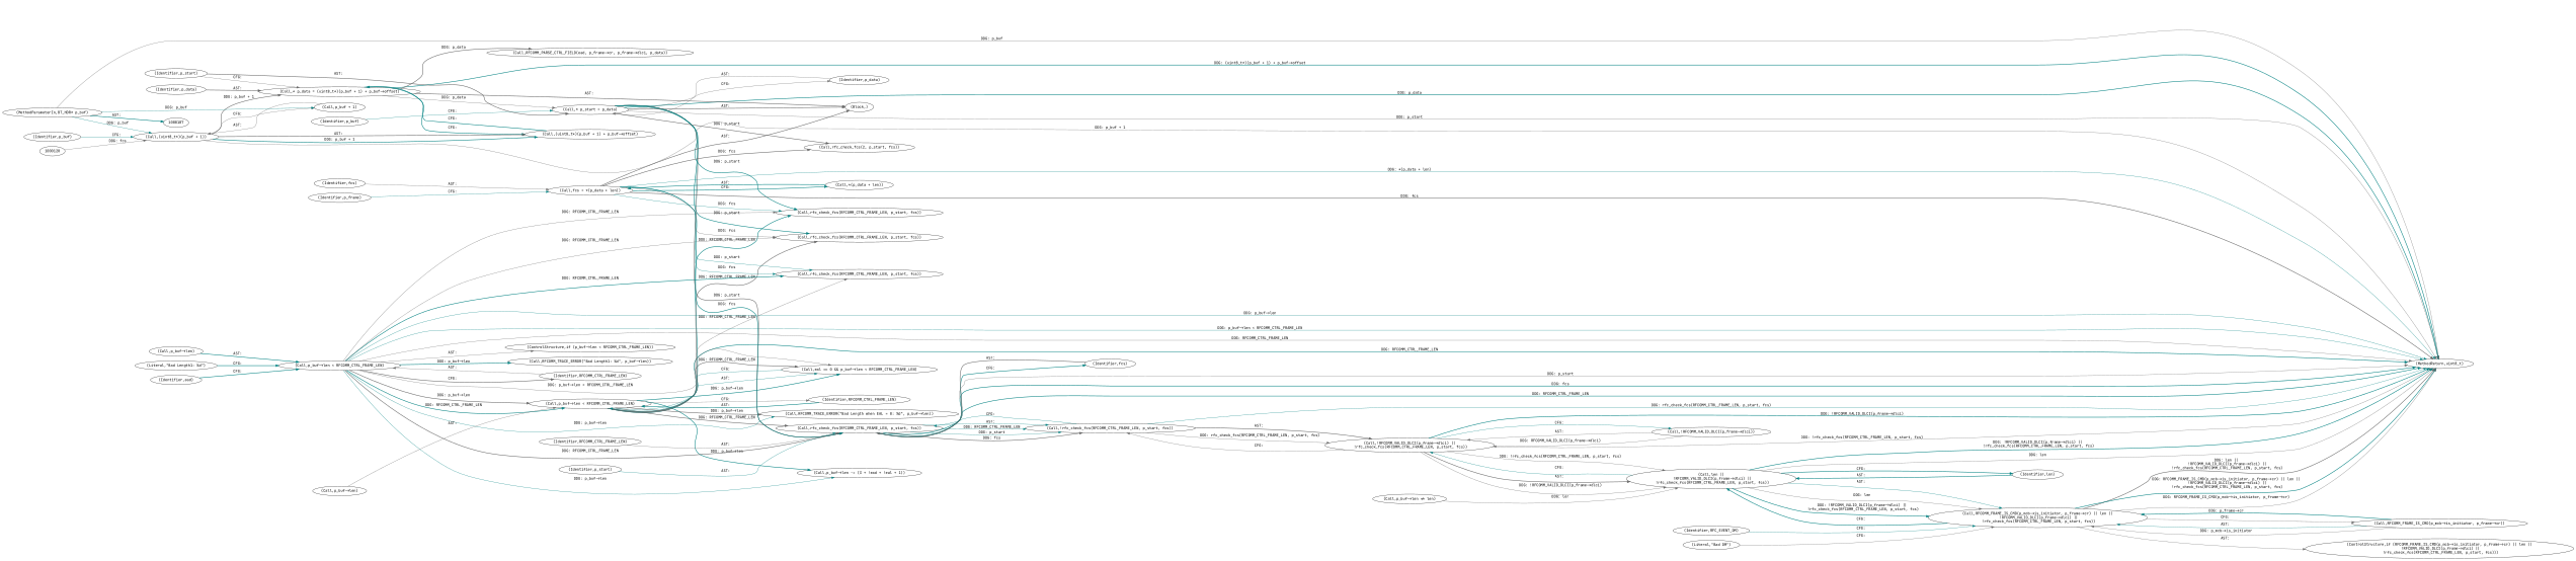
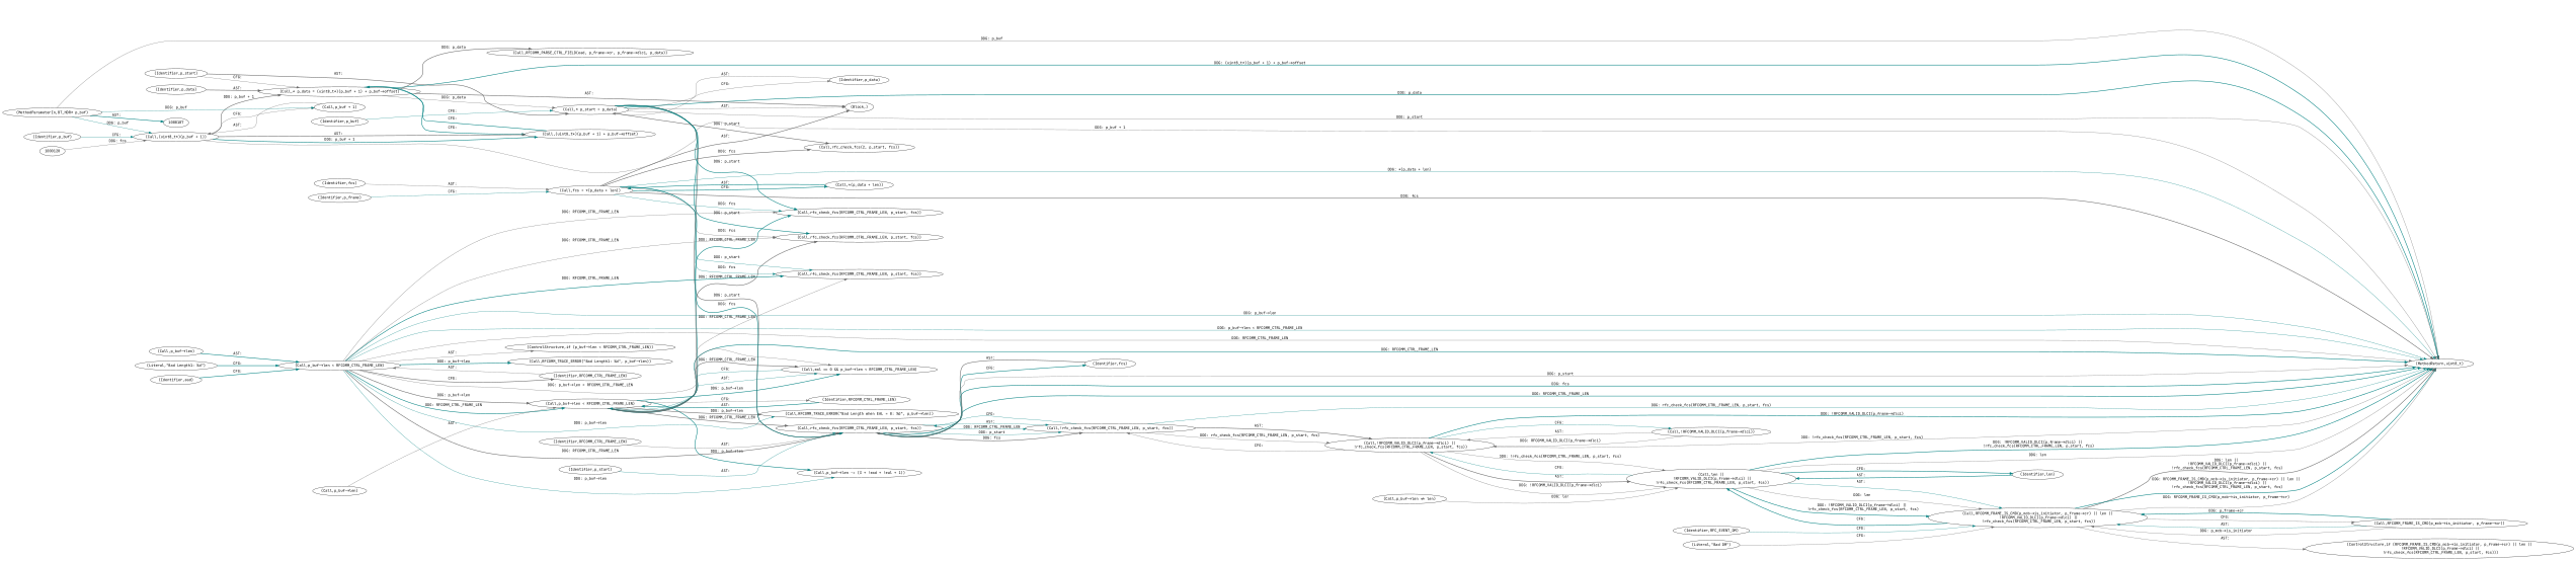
  digraph {
    fontname="JetBrains Mono"
    rankdir=LR
    node [fontname="JetBrains Mono"]
    edge [color=gray40 fontname="JetBrains Mono" style=solid]
    n1 [label="(Call,rfc_check_fcs(RFCOMM_CTRL_FRAME_LEN, p_start, fcs))"]
    n2 [label="(Call,!rfc_check_fcs(RFCOMM_CTRL_FRAME_LEN, p_start, fcs))"]
    n3 [label="(Identifier,fcs)"]
    n4 [label="(MethodReturn,uint8_t)"]
    n5 [label="(Call,!RFCOMM_VALID_DLCI(p_frame->dlci) ||\n !rfc_check_fcs(RFCOMM_CTRL_FRAME_LEN, p_start, fcs))"]
    n6 [label="(Call,p_buf->len < RFCOMM_CTRL_FRAME_LEN)"]
    n7 [label="(Call,eal == 0 && p_buf->len < RFCOMM_CTRL_FRAME_LEN)"]
    n8 [label="(Call,rfc_check_fcs(RFCOMM_CTRL_FRAME_LEN, p_start, fcs))"]
    n9 [label="(Call,p_buf->len -= (3 + !ead + !eal + 1))"]
    n10 [label="(Call,RFCOMM_TRACE_ERROR(\"Bad Length when EAL = 0: %d\", p_buf->len))"]
    n11 [label="(Call,rfc_check_fcs(RFCOMM_CTRL_FRAME_LEN, p_start, fcs))"]
    n12 [label="(Call,rfc_check_fcs(RFCOMM_CTRL_FRAME_LEN, p_start, fcs))"]
    n13 [label="(Identifier,RFCOMM_CTRL_FRAME_LEN)"]
    n14 [label="(Call,p_buf->len < RFCOMM_CTRL_FRAME_LEN)"]
    n15 [label="(ControlStructure,if (p_buf->len < RFCOMM_CTRL_FRAME_LEN))"]
    n16 [label="(Call,RFCOMM_TRACE_ERROR(\"Bad Length1: %d\", p_buf->len))"]
    n17 [label="(Identifier,RFCOMM_CTRL_FRAME_LEN)"]
    n18 [label="(Call,* p_start = p_data)"]
    n19 [label="(Block,)"]
    n20 [label="(Call,rfc_check_fcs(2, p_start, fcs))"]
    n21 [label="(Identifier,p_data)"]
    n22 [label="(Call,* p_data = (uint8_t*)(p_buf + 1) + p_buf->offset)"]
    n23 [label="(Call,(uint8_t*)(p_buf + 1) + p_buf->offset)"]
    n24 [label="(Call,RFCOMM_PARSE_CTRL_FIELD(ead, p_frame->cr, p_frame->dlci, p_data))"]
    n25 [label="(Call,(uint8_t*)(p_buf + 1))"]
    n26 [label="(Call,p_buf + 1)"]
    n27 [label="(MethodParameterIn,BT_HDR* p_buf)"]
    1000107
    n29 [label="(Call,fcs = *(p_data + len))"]
    n30 [label="(Call,*(p_data + len))"]
    n31 [label="(Call,len ||\n !RFCOMM_VALID_DLCI(p_frame->dlci) ||\n !rfc_check_fcs(RFCOMM_CTRL_FRAME_LEN, p_start, fcs))"]
    n32 [label="(Call,!RFCOMM_VALID_DLCI(p_frame->dlci))"]
    n33 [label="(Call,RFCOMM_FRAME_IS_CMD(p_mcb->is_initiator, p_frame->cr) || len ||\n !RFCOMM_VALID_DLCI(p_frame->dlci) ||\n !rfc_check_fcs(RFCOMM_CTRL_FRAME_LEN, p_start, fcs))"]
    n34 [label="(Identifier,len)"]
    n35 [label="(Call,RFCOMM_FRAME_IS_CMD(p_mcb->is_initiator, p_frame->cr))"]
    n36 [label="(ControlStructure,if (RFCOMM_FRAME_IS_CMD(p_mcb->is_initiator, p_frame->cr) || len ||\n !RFCOMM_VALID_DLCI(p_frame->dlci) ||\n !rfc_check_fcs(RFCOMM_CTRL_FRAME_LEN, p_start, fcs)))"]
    n37 [label="(Identifier,p_data)"]
    n38 [label="(Literal,\"Bad Length1: %d\")"]
    n39 [label="(Identifier,RFC_EVENT_DM)"]
    n40 [label="(Literal,\"Bad DM\")"]
    n41 [label="(Identifier,p_start)"]
    n42 [label="(Identifier,p_frame)"]
    n43 [label="(Identifier,p_start)"]
    n44 [label="(Identifier,p_buf)"]
    n45 [label="(Identifier,ead)"]
    n46 [label="(Call,p_buf->len != len)"]
    n47 [label="(Call,p_buf->len)"]
    n48 [label="(Identifier,RFCOMM_CTRL_FRAME_LEN)"]
    n49 [label="(Identifier,fcs)"]
    n50 [label="(Identifier,p_buf)"]
    n51 [label="(Call,p_buf->len)"]
    1000120
    n1 -> n2 [color=teal label="AST: "]
    n1 -> n2 [color=teal label="DDG: RFCOMM_CTRL_FRAME_LEN"]
    n1 -> n2 [color=teal label="DDG: p_start"]
    n1 -> n2 [label="DDG: fcs" style=bold]
    n1 -> n3 [color=teal label="CFG: " style=bold]
    n1 -> n4 [color=teal label="DDG: fcs" style=bold]
    n1 -> n4 [color=teal label="DDG: RFCOMM_CTRL_FRAME_LEN" style=bold]
    n1 -> n4 [label="DDG: p_start"]
    n2 -> n1 [color=teal label="CFG: "]
    n2 -> n4 [color=teal label="DDG: rfc_check_fcs(RFCOMM_CTRL_FRAME_LEN, p_start, fcs)"]
    n2 -> n5 [label="AST: " style=bold]
    n2 -> n5 [label="DDG: rfc_check_fcs(RFCOMM_CTRL_FRAME_LEN, p_start, fcs)"]
    n3 -> n1 [label="AST: " style=bold]
    n5 -> n2 [label="CFG: "]
    n5 -> n4 [label="DDG: !rfc_check_fcs(RFCOMM_CTRL_FRAME_LEN, p_start, fcs)"]
    n5 -> n4 [color=teal label="DDG: !RFCOMM_VALID_DLCI(p_frame->dlci)" style=bold]
    n5 -> n31 [label="AST: " style=bold]
    n5 -> n31 [label="DDG: !RFCOMM_VALID_DLCI(p_frame->dlci)"]
    n5 -> n31 [label="DDG: !rfc_check_fcs(RFCOMM_CTRL_FRAME_LEN, p_start, fcs)"]
    n5 -> n32 [color=teal label="CFG: "]
    n6 -> n1 [label="DDG: RFCOMM_CTRL_FRAME_LEN" style=bold]
    n6 -> n4 [color=teal label="DDG: RFCOMM_CTRL_FRAME_LEN" style=bold]
    n6 -> n7 [color=teal label="AST: "]
    n6 -> n7 [color=teal label="DDG: p_buf->len" style=bold]
    n6 -> n7 [label="DDG: RFCOMM_CTRL_FRAME_LEN" style=bold]
    n6 -> n8 [color=teal label="DDG: RFCOMM_CTRL_FRAME_LEN" style=bold]
    n6 -> n9 [color=teal label="DDG: p_buf->len" style=bold]
    n6 -> n10 [label="DDG: p_buf->len" style=bold]
    n6 -> n11 [label="DDG: RFCOMM_CTRL_FRAME_LEN"]
    n6 -> n12 [label="DDG: RFCOMM_CTRL_FRAME_LEN" style=bold]
    n6 -> n13 [label="CFG: "]
    n7 -> n6 [color=teal label="CFG: "]
    n13 -> n6 [color=teal label="AST: " style=bold]
    n14 -> n1 [label="DDG: RFCOMM_CTRL_FRAME_LEN" style=bold]
    n14 -> n4 [color=teal label="DDG: p_buf->len"]
    n14 -> n4 [color=teal label="DDG: p_buf->len < RFCOMM_CTRL_FRAME_LEN"]
    n14 -> n4 [label="DDG: RFCOMM_CTRL_FRAME_LEN"]
    n14 -> n6 [label="DDG: p_buf->len" style=bold]
    n14 -> n6 [color=teal label="DDG: RFCOMM_CTRL_FRAME_LEN" style=bold]
    n14 -> n7 [label="DDG: p_buf->len < RFCOMM_CTRL_FRAME_LEN"]
    n14 -> n8 [label="DDG: RFCOMM_CTRL_FRAME_LEN"]
    n14 -> n9 [color=teal label="DDG: p_buf->len"]
    n14 -> n10 [color=teal label="DDG: p_buf->len"]
    n14 -> n11 [color=teal label="DDG: RFCOMM_CTRL_FRAME_LEN" style=bold]
    n14 -> n12 [label="DDG: RFCOMM_CTRL_FRAME_LEN"]
    n14 -> n15 [label="AST: "]
    n14 -> n16 [color=teal label="DDG: p_buf->len" style=bold]
    n14 -> n17 [label="CFG: " style=bold]
    n17 -> n14 [label="AST: "]
    n18 -> n1 [label="DDG: p_start" style=bold]
    n18 -> n4 [color=teal label="DDG: p_data" style=bold]
    n18 -> n4 [label="DDG: p_start"]
    n18 -> n8 [color=teal label="DDG: p_start" style=bold]
    n18 -> n11 [color=teal label="DDG: p_start"]
    n18 -> n12 [color=teal label="DDG: p_start" style=bold]
-   n18 -> n19 [label="AST: " style=bold]
+   n18 -> n19 [label="AST: "]
    n18 -> n20 [label="DDG: p_start" style=bold]
    n18 -> n21 [label="CFG: "]
    n21 -> n18 [label="AST: "]
    n22 -> n4 [color=teal label="DDG: (uint8_t*)(p_buf + 1) + p_buf->offset" style=bold]
    n22 -> n18 [label="DDG: p_data"]
    n22 -> n19 [label="AST: " style=bold]
    n22 -> n23 [color=teal label="CFG: " style=bold]
    n22 -> n24 [label="DDG: p_data" style=bold]
    n23 -> n22 [color=teal label="CFG: " style=bold]
    n25 -> n4 [label="DDG: p_buf + 1"]
    n25 -> n22 [label="DDG: p_buf + 1" style=bold]
    n25 -> n23 [label="AST: " style=bold]
    n25 -> n23 [color=teal label="DDG: p_buf + 1" style=bold]
    n25 -> n26 [label="CFG: "]
    n26 -> n25 [label="AST: "]
    n27 -> n4 [label="DDG: p_buf"]
    n27 -> n25 [color=teal label="DDG: p_buf"]
    n27 -> n26 [color=teal label="DDG: p_buf"]
    n27 -> 1000107 [color=teal label="AST: " style=bold]
    n29 -> n1 [color=teal label="DDG: fcs" style=bold]
    n29 -> n4 [label="DDG: fcs" style=bold]
    n29 -> n4 [color=teal label="DDG: *(p_data + len)"]
    n29 -> n8 [color=teal label="DDG: fcs"]
    n29 -> n11 [color=teal label="DDG: fcs"]
    n29 -> n12 [label="DDG: fcs"]
    n29 -> n19 [label="AST: " style=bold]
    n29 -> n20 [label="DDG: fcs" style=bold]
    n29 -> n30 [color=teal label="CFG: " style=bold]
    n30 -> n29 [color=teal label="AST: " style=bold]
    n31 -> n4 [label="DDG: len"]
    n31 -> n4 [color=teal label="DDG: !RFCOMM_VALID_DLCI(p_frame->dlci) ||\n !rfc_check_fcs(RFCOMM_CTRL_FRAME_LEN, p_start, fcs)" style=bold]
    n31 -> n5 [color=teal label="CFG: "]
    n31 -> n33 [color=teal label="AST: "]
    n31 -> n33 [label="DDG: len"]
    n31 -> n33 [color=teal label="DDG: !RFCOMM_VALID_DLCI(p_frame->dlci) ||\n !rfc_check_fcs(RFCOMM_CTRL_FRAME_LEN, p_start, fcs)" style=bold]
    n31 -> n34 [color=teal label="CFG: " style=bold]
    n32 -> n5 [label="AST: "]
    n32 -> n5 [label="DDG: RFCOMM_VALID_DLCI(p_frame->dlci)"]
    n33 -> n4 [label="DDG: len ||\n !RFCOMM_VALID_DLCI(p_frame->dlci) ||\n !rfc_check_fcs(RFCOMM_CTRL_FRAME_LEN, p_start, fcs)" style=bold]
    n33 -> n4 [color=teal label="DDG: RFCOMM_FRAME_IS_CMD(p_mcb->is_initiator, p_frame->cr) || len ||\n !RFCOMM_VALID_DLCI(p_frame->dlci) ||\n !rfc_check_fcs(RFCOMM_CTRL_FRAME_LEN, p_start, fcs)" style=bold]
    n33 -> n4 [label="DDG: RFCOMM_FRAME_IS_CMD(p_mcb->is_initiator, p_frame->cr)"]
    n33 -> n31 [color=teal label="CFG: " style=bold]
    n33 -> n35 [label="CFG: "]
    n33 -> n36 [label="AST: "]
    n34 -> n31 [color=teal label="AST: " style=bold]
    n35 -> n33 [color=teal label="AST: "]
    n35 -> n33 [label="DDG: p_mcb->is_initiator"]
    n35 -> n33 [color=teal label="DDG: p_frame->cr" style=bold]
    n37 -> n22 [label="AST: " style=bold]
    n38 -> n14 [color=teal label="CFG: " style=bold]
    n39 -> n33 [color=teal label="CFG: "]
    n40 -> n33 [label="CFG: "]
    n41 -> n1 [color=teal label="AST: "]
    n42 -> n29 [color=teal label="CFG: "]
    n43 -> n18 [label="AST: " style=bold]
    n43 -> n22 [label="CFG: "]
    n44 -> n18 [color=teal label="CFG: "]
    n45 -> n14 [color=teal label="CFG: " style=bold]
    n46 -> n31 [label="DDG: len"]
    n47 -> n14 [color=teal label="AST: " style=bold]
    n48 -> n1 [label="AST: "]
    n49 -> n29 [label="AST: "]
    n50 -> n25 [color=teal label="CFG: "]
    n51 -> n6 [label="AST: "]
    1000120 -> n25 [label="DDG: fcs"]
  }
